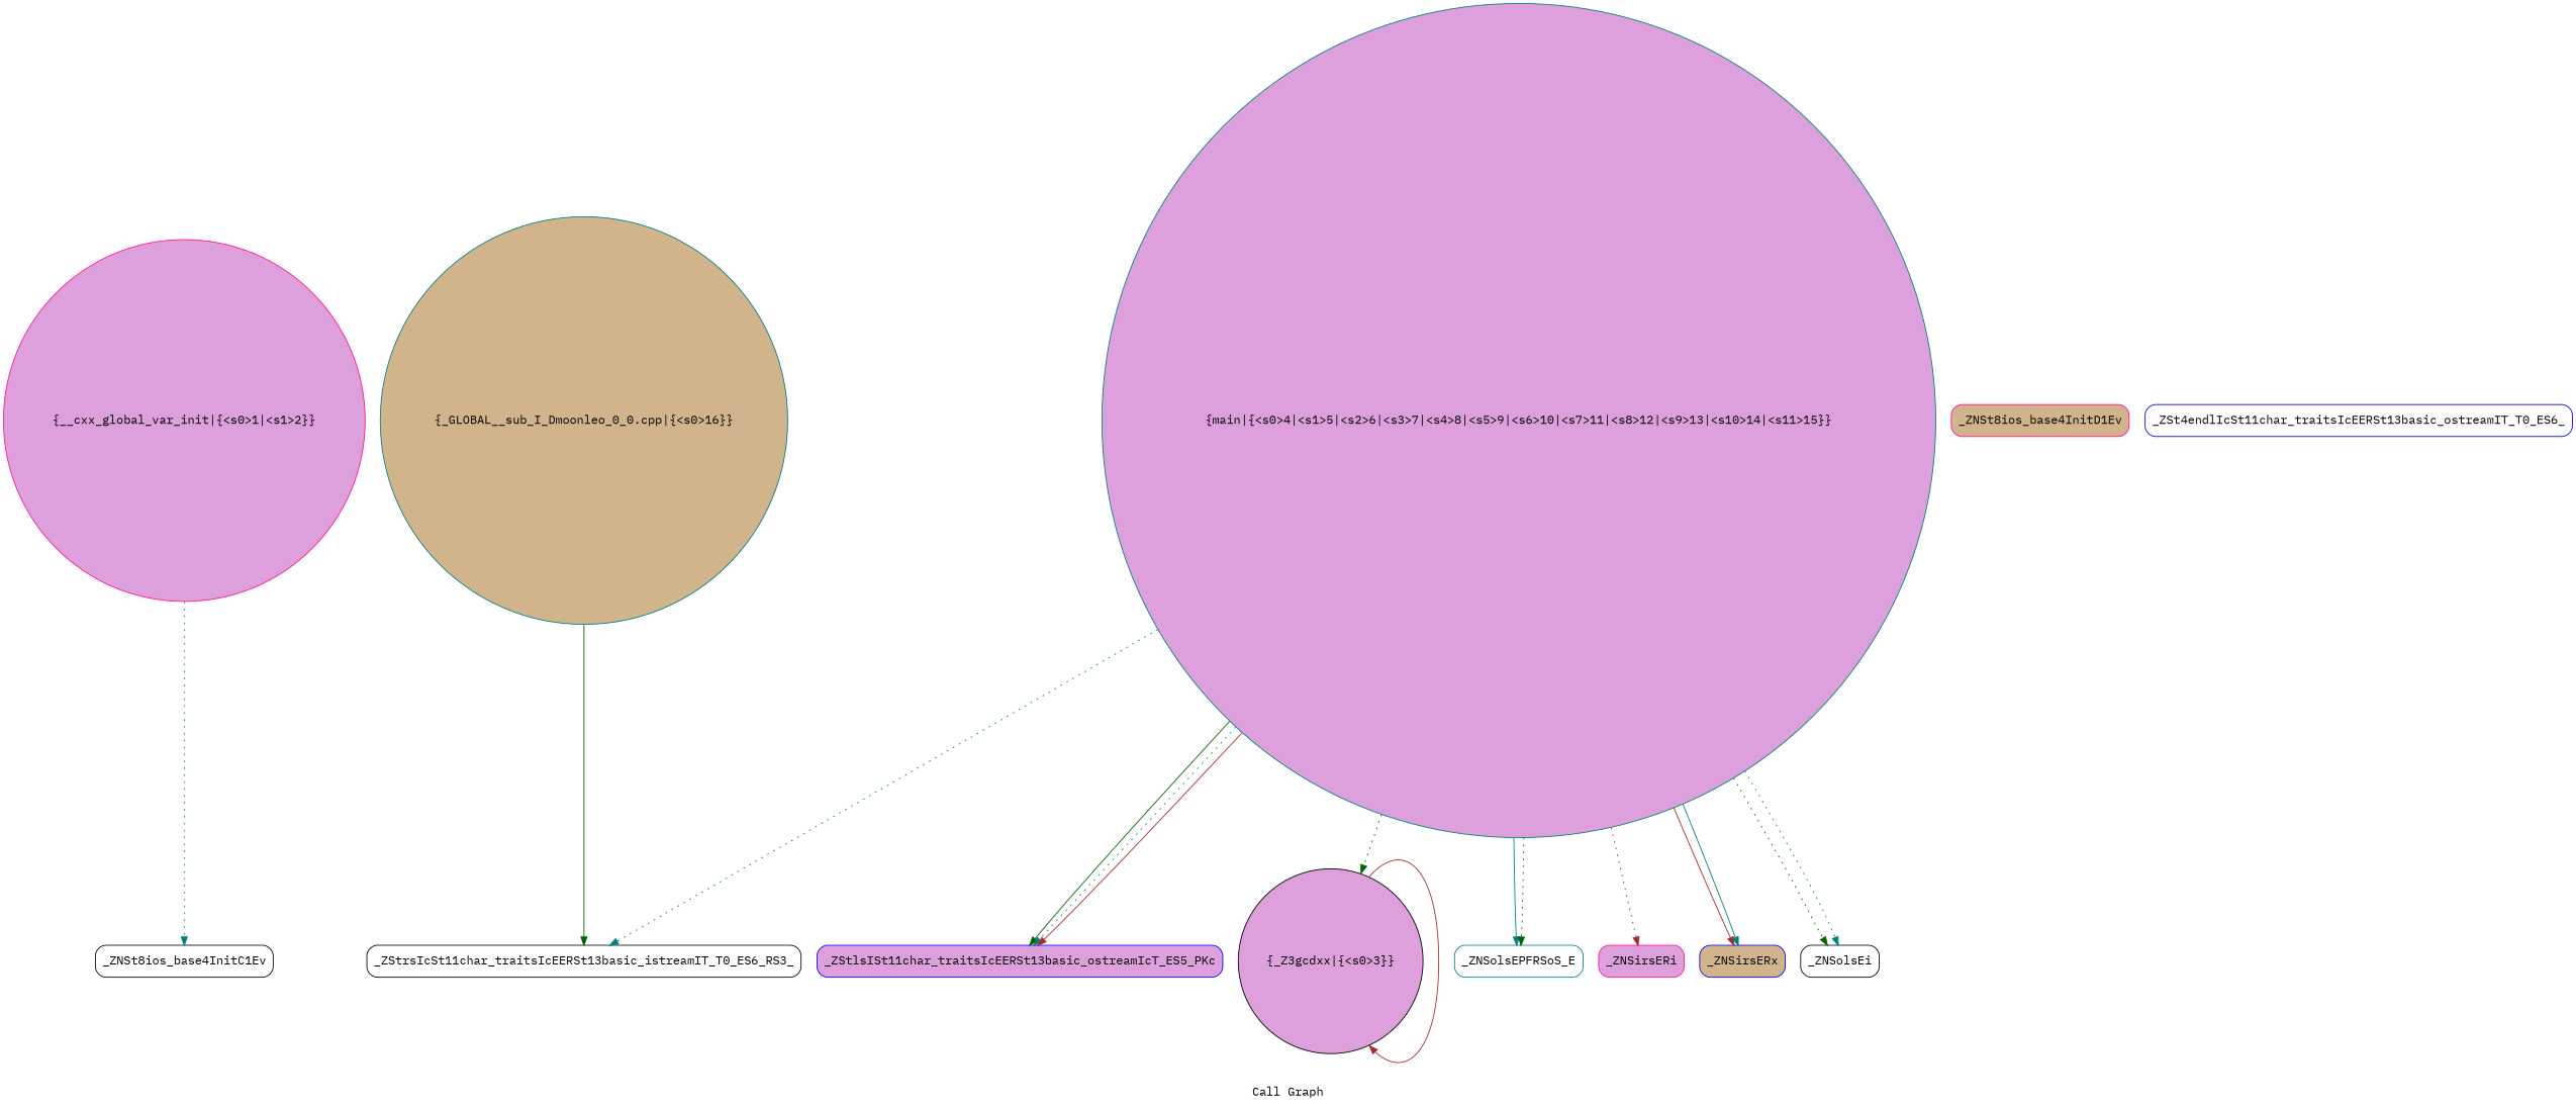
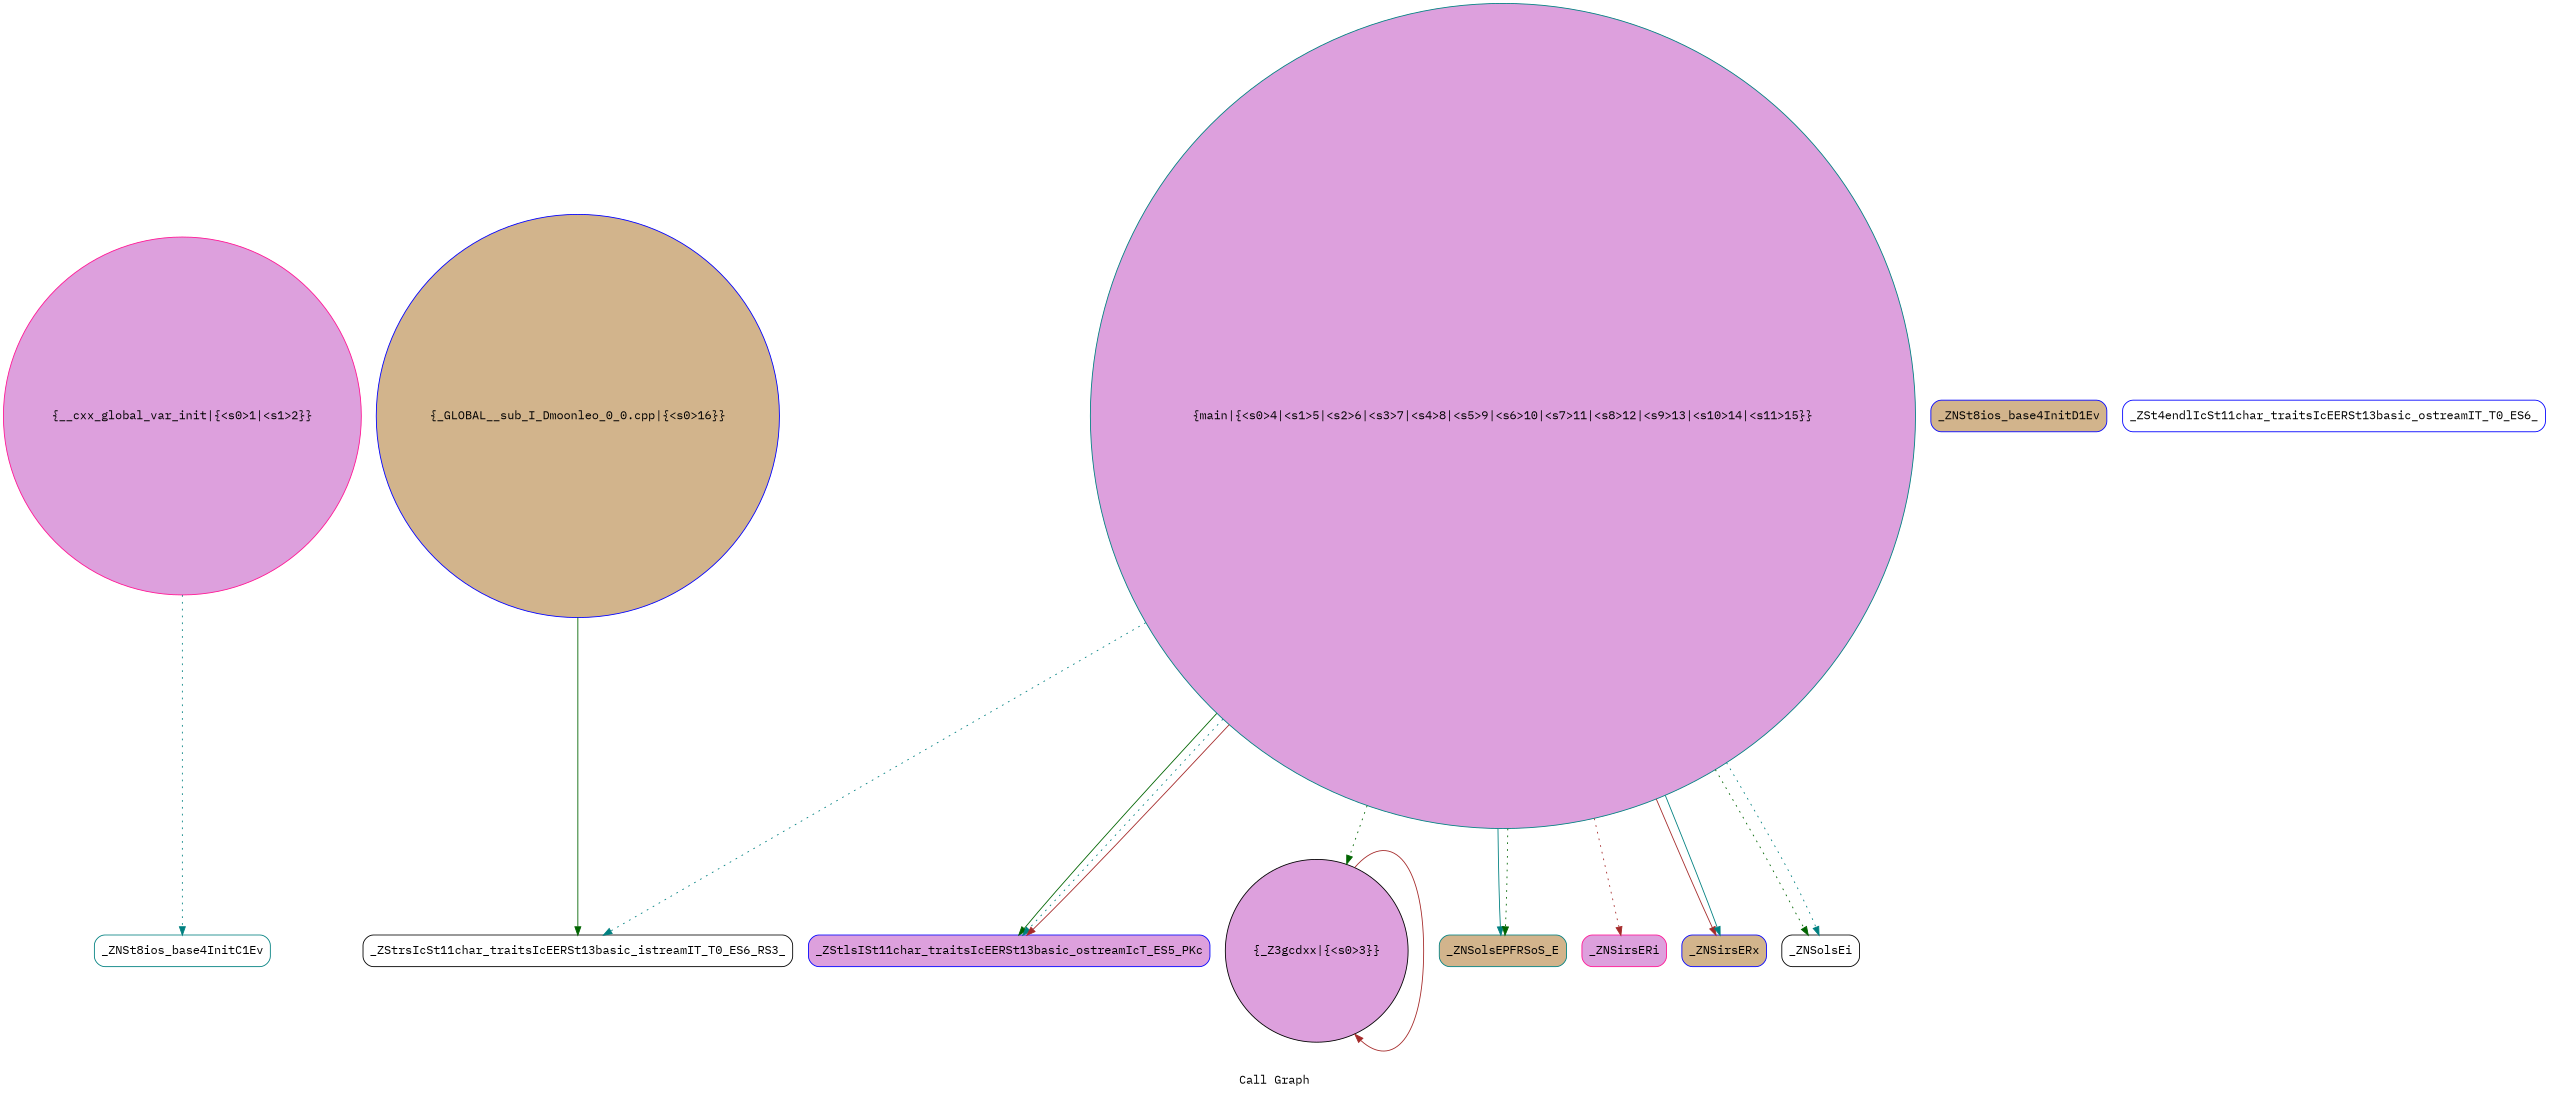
  digraph {
    fontname="IBM Plex Mono"
    label="Call Graph"
    node [color=black fillcolor=plum fontname="IBM Plex Mono" shape=Mrecord style=filled]
    edge [color=teal fontname="IBM Plex Mono" style=dotted tailport=s0]
    n1 [color=deeppink label="{__cxx_global_var_init|{<s0>1|<s1>2}}" shape=circle]
-   n2 [fillcolor=white label="{_ZNSt8ios_base4InitC1Ev}"]
+   n2 [color=teal fillcolor=white label="{_ZNSt8ios_base4InitC1Ev}"]
    n3 [fillcolor=white label="{_ZStrsIcSt11char_traitsIcEERSt13basic_istreamIT_T0_ES6_RS3_}"]
-   n4 [color=deeppink fillcolor=tan label="{_ZNSt8ios_base4InitD1Ev}"]
+   n4 [color=blue fillcolor=tan label="{_ZNSt8ios_base4InitD1Ev}"]
    n5 [color=blue label="{_ZStlsISt11char_traitsIcEERSt13basic_ostreamIcT_ES5_PKc}"]
    n6 [label="{_Z3gcdxx|{<s0>3}}" shape=circle]
-   n7 [color=teal fillcolor=white label="{_ZNSolsEPFRSoS_E}"]
+   n7 [color=teal fillcolor=tan label="{_ZNSolsEPFRSoS_E}"]
    n8 [color=deeppink label="{_ZNSirsERi}"]
-   n9 [color=teal fillcolor=tan label="{_GLOBAL__sub_I_Dmoonleo_0_0.cpp|{<s0>16}}" shape=circle]
+   n9 [color=blue fillcolor=tan label="{_GLOBAL__sub_I_Dmoonleo_0_0.cpp|{<s0>16}}" shape=circle]
    n10 [color=blue fillcolor=tan label="{_ZNSirsERx}"]
    n11 [fillcolor=white label="{_ZNSolsEi}"]
    n12 [color=teal label="{main|{<s0>4|<s1>5|<s2>6|<s3>7|<s4>8|<s5>9|<s6>10|<s7>11|<s8>12|<s9>13|<s10>14|<s11>15}}" shape=circle]
    n13 [color=blue fillcolor=white label="{_ZSt4endlIcSt11char_traitsIcEERSt13basic_ostreamIT_T0_ES6_}"]
    n1 -> n2
    n6 -> n6 [color=brown style=solid]
    n9 -> n3 [color=darkgreen style=solid]
    n12 -> n3 [tailport=s2]
    n12 -> n5 [color=darkgreen style=solid tailport=s5]
    n12 -> n5 [tailport=s7]
    n12 -> n5 [color=brown style=solid tailport=s8]
    n12 -> n6 [color=darkgreen tailport=s4]
    n12 -> n7 [style=solid tailport=s9]
    n12 -> n7 [color=darkgreen tailport=s11]
    n12 -> n8 [color=brown]
    n12 -> n10 [color=brown style=solid tailport=s1]
    n12 -> n10 [style=solid tailport=s3]
    n12 -> n11 [color=darkgreen tailport=s6]
    n12 -> n11 [tailport=s10]
  }
